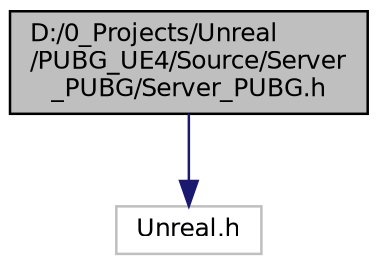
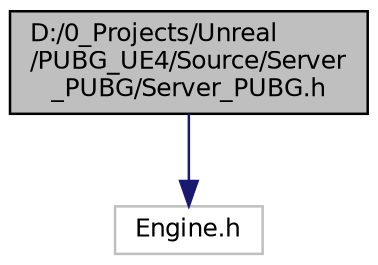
  digraph {
    node [fontname=Helvetica fontsize=10 shape=record style=filled]
    n1 [color=black fillcolor=grey75 fontcolor=black height=0.2 label="D:/0_Projects/Unreal\l/PUBG_UE4/Source/Server\l_PUBG/Server_PUBG.h" width=0.4]
-   n2 [color=grey75 fillcolor=white height=0.2 label="Unreal.h" width=0.4]
+   n2 [color=grey75 fillcolor=white height=0.2 label="Engine.h" width=0.4]
    n1 -> n2 [color=midnightblue fontname=Helvetica fontsize=10 labelfontname=Helvetica labelfontsize=10 style=solid]
  }
